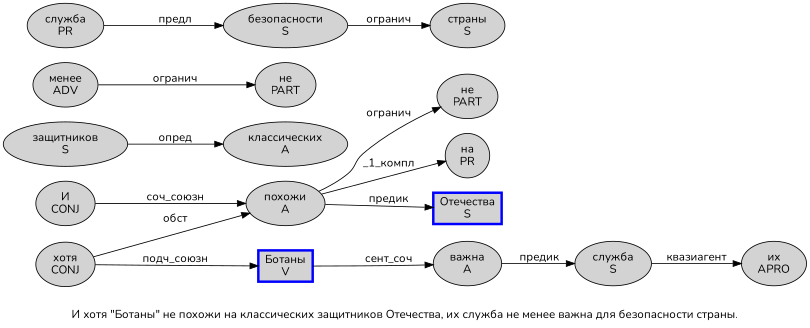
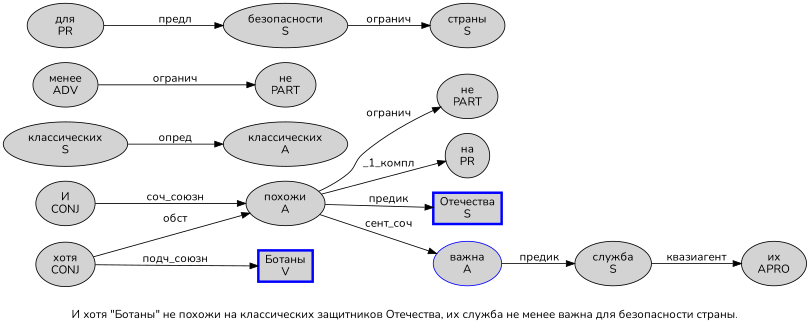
  digraph {
    fontname=Nunito
    label="И хотя \"Ботаны\" не похожи на классических защитников Отечества, их служба не менее важна для безопасности страны."
    rankdir=LR
    node [fillcolor=lightgray fontname=Nunito penwidth=1 shape=ellipse style=filled]
    edge [fontname=Nunito]
    n1 [label="И\nCONJ"]
    n2 [label="похожи\nA"]
    n3 [label="не\nPART"]
    n4 [label="на\nPR"]
    n5 [color=blue label="Отечества\nS" penwidth=3 shape=box]
-   n6 [label="важна\nA"]
+   n6 [label="важна\nA" color=blue]
    n7 [label="хотя\nCONJ"]
    n8 [color=blue label="Ботаны\nV" penwidth=3 shape=box]
    n9 [label="служба\nS"]
-   n10 [label="защитников\nS"]
+   n10 [label="классических\nS"]
    n11 [label="классических\nA"]
    n12 [label="их\nAPRO"]
    n13 [label="не\nPART"]
    n14 [label="менее\nADV"]
-   n15 [label="служба\nPR"]
+   n15 [label="для\nPR"]
    n16 [label="безопасности\nS"]
    n17 [label="страны\nS"]
    n1 -> n2 [label="соч_союзн"]
    n2 -> n3 [label="огранич"]
    n2 -> n4 [label="_1_компл"]
    n2 -> n5 [label="предик"]
-   n8 -> n6 [label="сент_соч"]
+   n2 -> n6 [label="сент_соч"]
    n6 -> n9 [label="предик"]
    n7 -> n2 [label="обст"]
    n7 -> n8 [label="подч_союзн"]
    n9 -> n12 [label="квазиагент"]
    n10 -> n11 [label="опред"]
    n14 -> n13 [label="огранич"]
    n15 -> n16 [label="предл"]
    n16 -> n17 [label="огранич"]
  }
